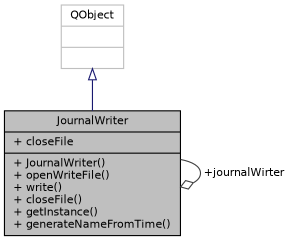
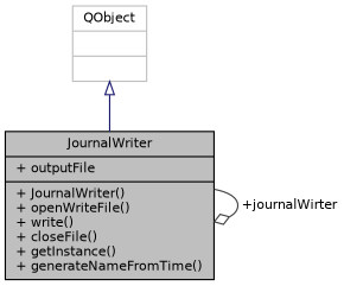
  digraph {
    node [fontname=Helvetica fontsize=10 shape=record style=filled]
    edge [fontname=Helvetica fontsize=10 labelfontname=Helvetica labelfontsize=10 style=solid]
-   n1 [color=black fillcolor=grey75 fontcolor=black height=0.2 label="{JournalWriter\n|+ closeFile\l|+ JournalWriter()\l+ openWriteFile()\l+ write()\l+ closeFile()\l+ getInstance()\l+ generateNameFromTime()\l}" width=0.4]
+   n1 [color=black fillcolor=grey75 fontcolor=black height=0.2 label="{JournalWriter\n|+ outputFile\l|+ JournalWriter()\l+ openWriteFile()\l+ write()\l+ closeFile()\l+ getInstance()\l+ generateNameFromTime()\l}" width=0.4]
    n2 [color=grey75 fillcolor=white height=0.2 label="{QObject\n||}" width=0.4]
    n1 -> n1 [arrowhead=odiamond color=grey25 label=" +journalWirter"]
    n2 -> n1 [arrowtail=onormal color=midnightblue dir=back]
  }
